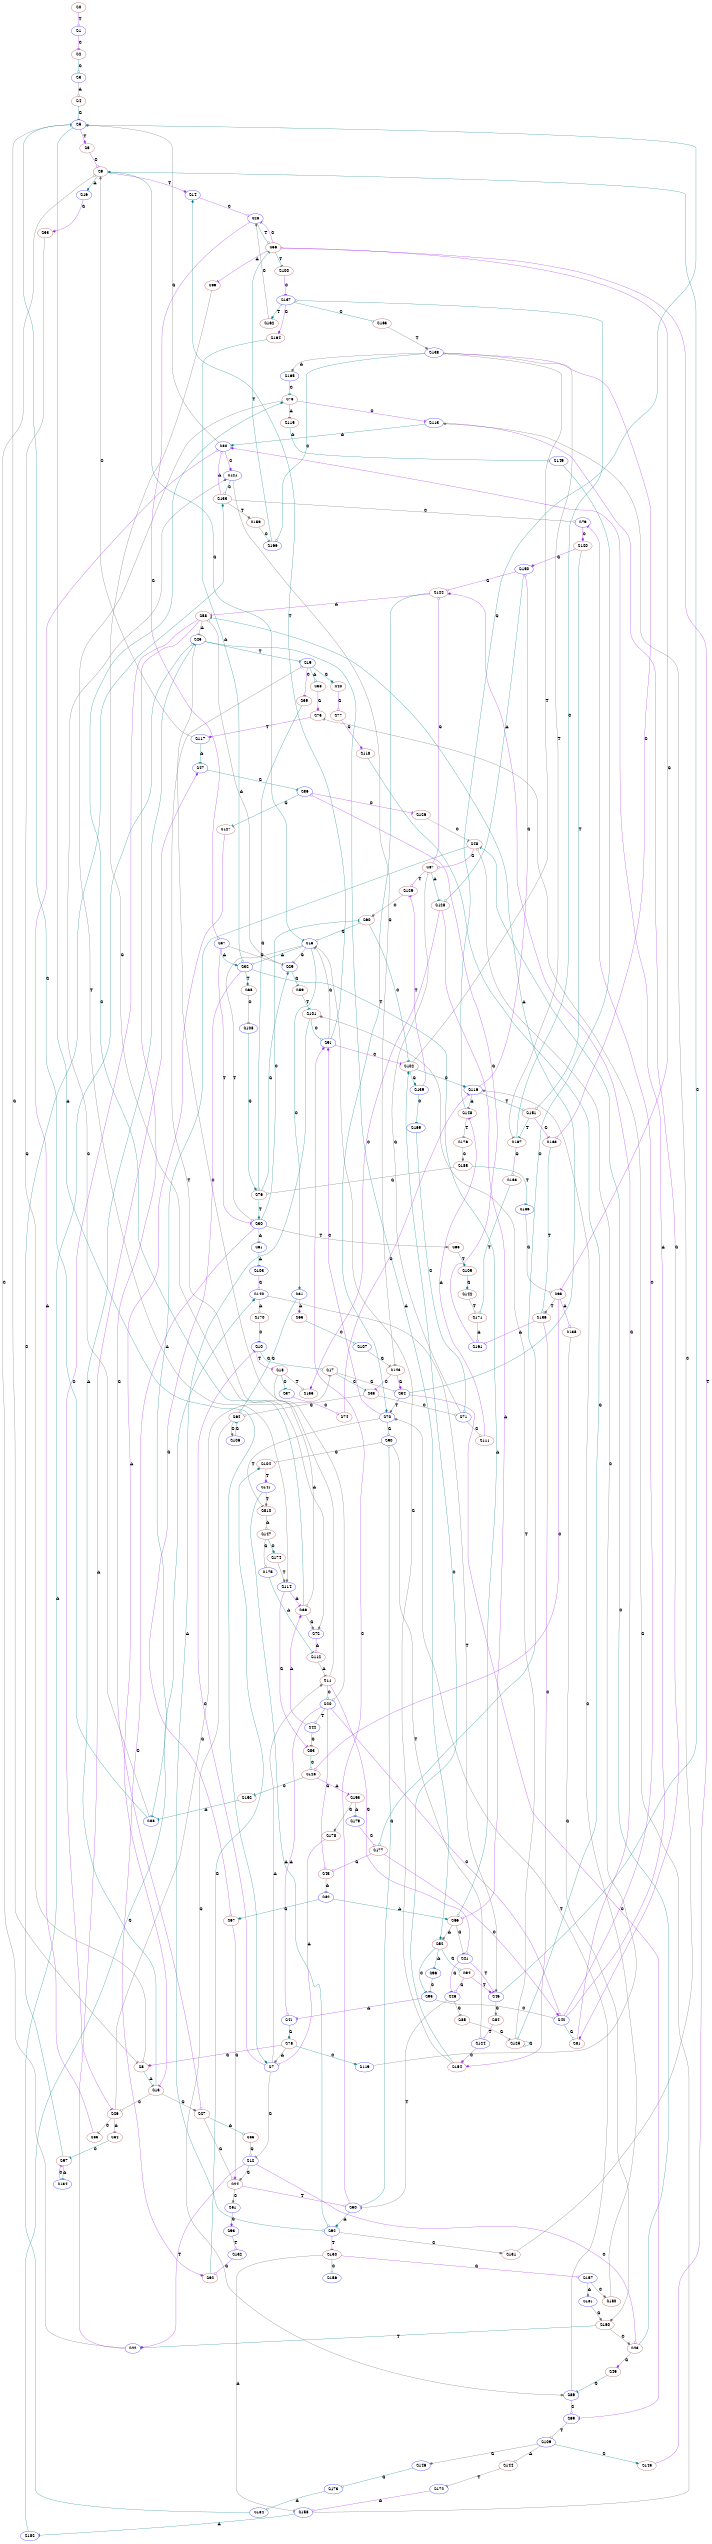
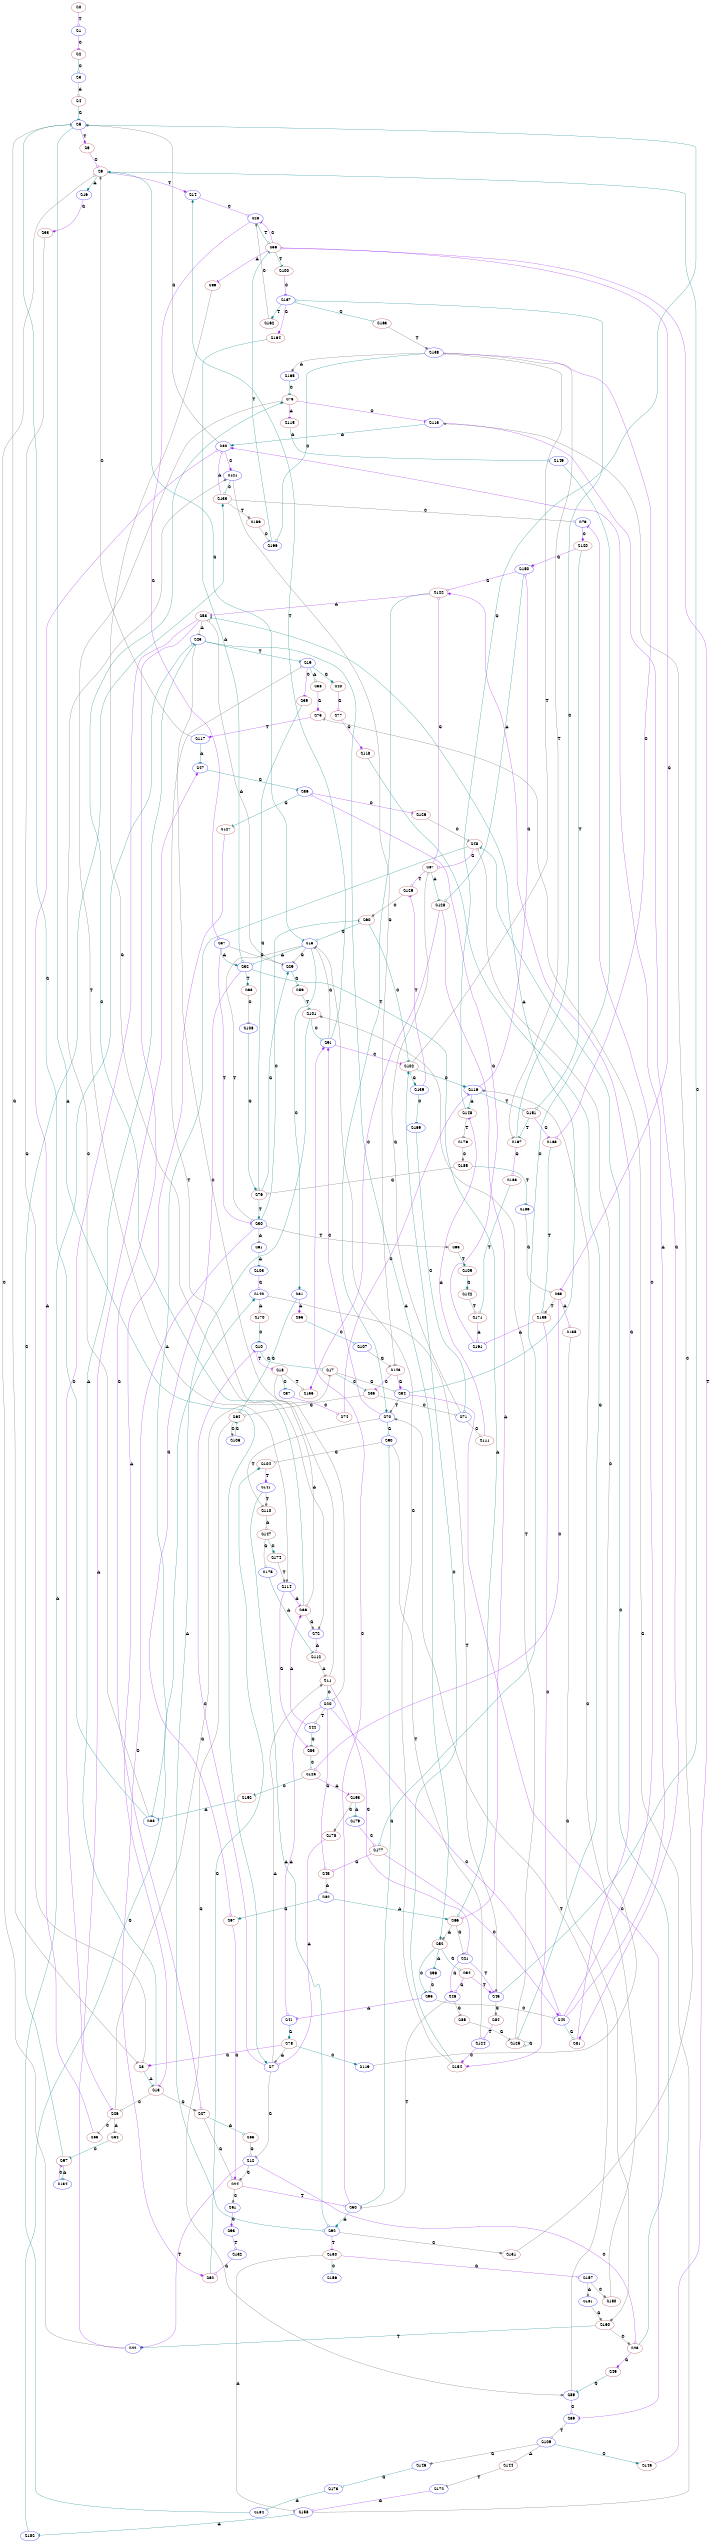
  strict digraph {
    node [color=brown]
    edge [arrowhead=odot color=teal]
    S1 [color=blue]
    S0
    S2
    S3 [color=blue]
    S4
    S5 [color=blue]
    S6
    S7 [color=blue]
    S8
    S9
    S10 [color=blue]
    S11
    S12 [color=blue]
    S13
    S14 [color=blue]
    S15 [color=blue]
    S16 [color=blue]
    S17
    S18
    S19 [color=blue]
    S20 [color=blue]
    S21 [color=blue]
    S22 [color=blue]
    S23
    S24
    S25 [color=blue]
    S26
    S27
    S28 [color=blue]
    S29 [color=blue]
    S30 [color=blue]
    S31 [color=blue]
    S32 [color=blue]
    S33
    S34 [color=blue]
    S35
    S36
    S37 [color=blue]
    S155
    S38
    S39
    S40
    S41 [color=blue]
    S42 [color=blue]
    S43
    S44 [color=blue]
    S45 [color=blue]
    S46 [color=blue]
    S47 [color=blue]
    S48
    S49
    S50 [color=blue]
    S51 [color=blue]
    S52
    S53
    S54
    S55
    S56
    S57 [color=blue]
    S58
    S59
    S60
    S61 [color=blue]
    S62
    S63
    S64
    S65
    S66
    S67
    S68
    S69 [color=blue]
    S70 [color=blue]
    S71 [color=blue]
    S72 [color=blue]
    S73
    S74
    S75
    S76
    S77
    S78
    S79 [color=blue]
    S80 [color=blue]
    S81
    S82 [color=blue]
    S83
    S84
    S85
    S86 [color=blue]
    S87
    S88 [color=blue]
    S89 [color=blue]
    S90 [color=blue]
    S91 [color=blue]
    S92 [color=blue]
    S93 [color=blue]
    S94
    S95 [color=blue]
    S96 [color=blue]
    S97
    S98
    S99
    S100
    S101
    S102
    S103 [color=blue]
    S104
    S105
    S106 [color=blue]
    S107 [color=blue]
    S108 [color=blue]
    S109 [color=blue]
-   S110 [label=S810]
+   S110
    S111
    S112
    S113 [color=blue]
    S114 [color=blue]
    S115
    S116 [color=blue]
    S117 [color=blue]
    S118
    S119 [color=blue]
    S120
    S121 [color=blue]
    S122
    S123
    S124 [color=blue]
    S125
    S126
    S127
    S128
    S129
    S130
    S131
    S132 [color=blue]
    S133
    S134 [color=blue]
    S135
    S136
    S137 [color=blue]
    S138 [color=blue]
    S139 [color=blue]
    S140 [color=blue]
    S141 [color=blue]
    S142
    S143
    S144
    S145
    S146 [color=blue]
    S147
    S148
    S149 [color=blue]
    S150 [color=blue]
    S151
    S152
    S153
    S154
    S156 [color=blue]
    S157 [color=blue]
    S158 [color=blue]
    S159
    S160
    S161 [color=blue]
    S162
    S163
    S164
    S165 [color=blue]
    S166 [color=blue]
    S167
    S168
    S169 [color=blue]
    S170
    S171
    S172 [color=blue]
    S173 [color=blue]
    S174
    S175 [color=blue]
    S176
    S177
    S178
    S179 [color=blue]
    S180
    S181 [color=blue]
    S182 [color=blue]
    S183
    S184 [color=blue]
    S185
    S186 [color=blue]
    S1 -> S2 [arrowhead=tee color=purple label=C]
    S0 -> S1 [color=purple label=T]
    S2 -> S3 [label=C]
    S3 -> S4 [color=gray40 label=A]
    S4 -> S5 [arrowhead=tee label=G]
    S5 -> S6 [arrowhead=diamond color=purple label=T]
    S5 -> S7 [arrowhead=diamond label=A]
    S5 -> S8 [arrowhead=tee color=gray40 label=G]
    S6 -> S9 [color=purple label=C]
    S7 -> S10 [arrowhead=tee color=purple label=C]
    S7 -> S11 [arrowhead=diamond color=gray40 label=A]
    S7 -> S12 [arrowhead=tee color=gray40 label=G]
    S8 -> S13 [arrowhead=tee label=A]
    S9 -> S14 [arrowhead=diamond color=purple label=T]
    S9 -> S15 [arrowhead=tee label=G]
    S9 -> S16 [arrowhead=diamond label=A]
    S10 -> S17 [label=G]
    S10 -> S18 [arrowhead=tee color=purple label=T]
    S11 -> S19 [color=gray40 label=T]
    S11 -> S20 [label=C]
    S11 -> S21 [color=purple label=G]
    S12 -> S22 [arrowhead=diamond color=purple label=T]
    S12 -> S23 [color=purple label=C]
    S12 -> S24 [arrowhead=diamond color=gray40 label=G]
    S13 -> S25 [arrowhead=tee label=A]
    S13 -> S26 [color=gray40 label=C]
    S13 -> S27 [arrowhead=diamond color=gray40 label=G]
    S14 -> S28 [color=purple label=C]
    S15 -> S29 [arrowhead=tee color=gray40 label=G]
    S15 -> S30 [color=gray40 label=T]
    S15 -> S31 [arrowhead=diamond label=C]
    S15 -> S32 [label=A]
    S16 -> S33 [arrowhead=diamond color=purple label=G]
    S17 -> S34 [color=gray40 label=G]
    S17 -> S35 [arrowhead=tee label=C]
    S18 -> S36 [color=gray40 label=A]
    S18 -> S37 [arrowhead=tee label=C]
    S18 -> S155 [color=gray40 label=T]
    S19 -> S38 [label=A]
    S19 -> S39 [arrowhead=tee color=purple label=C]
    S19 -> S40 [arrowhead=diamond label=G]
    S20 -> S41 [color=purple label=A]
    S20 -> S42 [color=purple label=C]
    S20 -> S43 [color=purple label=G]
    S20 -> S44 [color=gray40 label=T]
    S21 -> S45 [arrowhead=tee color=purple label=T]
    S21 -> S46 [arrowhead=tee color=purple label=G]
    S22 -> S9 [color=gray40 label=C]
    S22 -> S47 [arrowhead=diamond color=purple label=A]
    S23 -> S48 [arrowhead=tee label=C]
    S23 -> S49 [arrowhead=diamond color=purple label=G]
    S24 -> S50 [color=purple label=T]
    S24 -> S51 [arrowhead=diamond color=gray40 label=C]
    S25 -> S19 [arrowhead=tee label=T]
    S25 -> S20 [color=gray40 label=C]
    S25 -> S52 [arrowhead=diamond label=A]
    S26 -> S17 [arrowhead=tee color=gray40 label=G]
    S26 -> S53 [arrowhead=tee color=gray40 label=C]
    S26 -> S54 [arrowhead=tee color=gray40 label=A]
    S27 -> S24 [color=gray40 label=G]
    S27 -> S55 [label=A]
    S28 -> S56 [label=T]
    S28 -> S57 [color=purple label=G]
    S29 -> S58 [color=gray40 label=A]
    S29 -> S59 [arrowhead=tee label=G]
    S30 -> S60 [arrowhead=tee label=C]
    S30 -> S61 [arrowhead=tee color=gray40 label=A]
    S30 -> S62 [arrowhead=diamond color=purple label=G]
    S30 -> S63 [arrowhead=diamond color=gray40 label=T]
    S31 -> S64 [label=G]
    S31 -> S65 [arrowhead=diamond color=purple label=A]
    S32 -> S66 [label=A]
    S32 -> S67 [color=purple label=G]
    S32 -> S68 [arrowhead=diamond label=T]
    S33 -> S8 [color=gray40 label=G]
    S34 -> S58 [arrowhead=tee label=A]
    S34 -> S69 [arrowhead=tee color=purple label=C]
    S34 -> S70 [arrowhead=diamond color=gray40 label=T]
    S35 -> S64 [color=gray40 label=G]
    S35 -> S71 [color=gray40 label=C]
    S36 -> S72 [arrowhead=diamond color=gray40 label=G]
    S36 -> S73 [arrowhead=diamond label=C]
    S37 -> S74 [color=purple label=C]
    S38 -> S75 [arrowhead=diamond color=purple label=G]
    S39 -> S76 [label=G]
    S40 -> S77 [color=purple label=G]
    S41 -> S78 [arrowhead=diamond label=G]
    S42 -> S79 [arrowhead=tee color=purple label=C]
    S42 -> S80 [arrowhead=diamond color=purple label=A]
    S42 -> S81 [label=G]
    S43 -> S82 [arrowhead=tee color=gray40 label=A]
    S44 -> S36 [arrowhead=diamond color=purple label=A]
    S44 -> S83 [arrowhead=tee label=G]
    S45 -> S9 [arrowhead=diamond label=C]
    S45 -> S84 [arrowhead=diamond color=gray40 label=G]
    S46 -> S50 [arrowhead=tee color=gray40 label=T]
    S46 -> S85 [arrowhead=tee color=gray40 label=G]
    S47 -> S86 [arrowhead=tee label=G]
    S48 -> S87 [color=purple label=G]
    S48 -> S88 [arrowhead=tee label=A]
    S49 -> S89 [arrowhead=tee label=G]
    S50 -> S90 [label=G]
    S50 -> S91 [arrowhead=diamond color=purple label=C]
    S50 -> S92 [arrowhead=diamond label=A]
    S51 -> S93 [arrowhead=diamond color=purple label=G]
    S52 -> S94 [label=G]
    S52 -> S95 [arrowhead=tee label=C]
    S52 -> S96 [arrowhead=tee label=A]
    S53 -> S80 [color=purple label=A]
    S54 -> S97 [arrowhead=tee label=C]
    S55 -> S12 [color=gray40 label=G]
    S56 -> S28 [arrowhead=tee color=purple label=C]
    S56 -> S98 [arrowhead=tee color=purple label=G]
    S56 -> S99 [arrowhead=tee color=purple label=A]
    S56 -> S100 [arrowhead=tee label=T]
    S57 -> S29 [arrowhead=tee color=gray40 label=G]
    S57 -> S30 [arrowhead=tee color=purple label=T]
    S57 -> S32 [arrowhead=diamond label=A]
    S58 -> S25 [arrowhead=tee color=gray40 label=A]
    S58 -> S26 [arrowhead=tee color=purple label=C]
    S58 -> S27 [color=purple label=G]
    S59 -> S101 [arrowhead=tee label=T]
    S60 -> S15 [label=G]
    S60 -> S102 [arrowhead=tee label=C]
    S61 -> S103 [arrowhead=tee label=A]
    S62 -> S104 [arrowhead=diamond label=G]
    S63 -> S105 [arrowhead=diamond label=T]
    S64 -> S89 [arrowhead=diamond color=gray40 label=G]
    S64 -> S106 [arrowhead=diamond color=gray40 label=C]
    S65 -> S107 [label=C]
    S66 -> S21 [arrowhead=tee color=gray40 label=G]
    S66 -> S52 [arrowhead=diamond color=gray40 label=A]
    S67 -> S24 [arrowhead=diamond color=purple label=G]
    S68 -> S108 [arrowhead=tee color=gray40 label=C]
    S69 -> S109 [color=gray40 label=T]
    S70 -> S90 [label=G]
    S70 -> S91 [arrowhead=diamond color=purple label=C]
    S70 -> S110 [arrowhead=tee color=gray40 label=T]
    S71 -> S87 [color=gray40 label=G]
    S71 -> S111 [color=gray40 label=C]
    S72 -> S112 [color=purple label=A]
    S73 -> S113 [arrowhead=tee color=purple label=C]
    S73 -> S114 [arrowhead=diamond color=gray40 label=T]
    S73 -> S115 [arrowhead=tee color=purple label=A]
    S74 -> S116 [arrowhead=tee color=purple label=C]
    S75 -> S117 [arrowhead=diamond color=purple label=T]
    S76 -> S29 [arrowhead=diamond label=G]
    S76 -> S30 [arrowhead=diamond label=T]
    S77 -> S118 [arrowhead=diamond color=purple label=G]
    S78 -> S7 [arrowhead=diamond color=gray40 label=A]
    S78 -> S8 [arrowhead=diamond color=purple label=G]
    S78 -> S119 [arrowhead=diamond label=C]
    S79 -> S120 [arrowhead=diamond color=purple label=C]
    S80 -> S5 [arrowhead=diamond color=gray40 label=G]
    S80 -> S121 [arrowhead=diamond color=purple label=C]
    S81 -> S122 [arrowhead=diamond color=purple label=G]
    S82 -> S66 [arrowhead=diamond label=A]
    S82 -> S67 [arrowhead=diamond label=G]
    S83 -> S123 [label=C]
    S84 -> S124 [color=purple label=T]
    S85 -> S125 [arrowhead=tee color=gray40 label=G]
    S86 -> S126 [arrowhead=tee color=purple label=C]
    S86 -> S127 [arrowhead=tee label=G]
    S87 -> S122 [color=purple label=G]
    S87 -> S128 [arrowhead=tee label=A]
    S87 -> S129 [color=purple label=T]
    S88 -> S5 [arrowhead=tee label=G]
    S88 -> S121 [arrowhead=diamond color=gray40 label=C]
    S89 -> S69 [color=purple label=C]
    S89 -> S70 [arrowhead=diamond color=gray40 label=T]
    S90 -> S104 [color=gray40 label=G]
    S90 -> S124 [color=gray40 label=T]
    S91 -> S14 [arrowhead=diamond label=T]
    S91 -> S15 [arrowhead=tee color=gray40 label=G]
    S91 -> S102 [arrowhead=tee color=purple label=C]
    S92 -> S130 [arrowhead=tee color=purple label=T]
    S92 -> S131 [arrowhead=diamond color=gray40 label=C]
    S93 -> S132 [color=purple label=T]
    S94 -> S45 [arrowhead=diamond color=purple label=T]
    S94 -> S46 [color=purple label=G]
    S95 -> S41 [arrowhead=tee color=purple label=A]
    S95 -> S42 [color=gray40 label=C]
    S96 -> S95 [arrowhead=tee color=gray40 label=C]
    S97 -> S133 [arrowhead=diamond label=C]
    S97 -> S134 [arrowhead=tee label=A]
    S98 -> S123 [color=purple label=C]
    S98 -> S135 [color=purple label=A]
    S98 -> S136 [arrowhead=diamond color=gray40 label=T]
    S99 -> S72 [arrowhead=diamond color=gray40 label=G]
    S100 -> S137 [arrowhead=tee color=purple label=C]
    S101 -> S91 [label=C]
    S101 -> S92 [label=A]
    S102 -> S116 [arrowhead=diamond label=C]
    S102 -> S138 [color=gray40 label=T]
    S102 -> S139 [arrowhead=diamond label=G]
    S103 -> S140 [color=purple label=G]
    S104 -> S141 [arrowhead=diamond color=purple label=T]
    S105 -> S142 [arrowhead=diamond label=G]
    S106 -> S64 [arrowhead=tee label=G]
    S107 -> S143 [arrowhead=tee color=gray40 label=G]
    S108 -> S76 [arrowhead=diamond label=G]
    S109 -> S144 [color=gray40 label=A]
    S109 -> S145 [arrowhead=diamond label=C]
    S109 -> S146 [arrowhead=diamond color=gray40 label=G]
    S110 -> S147 [color=gray40 label=A]
    S111 -> S148 [arrowhead=tee color=purple label=A]
    S112 -> S11 [arrowhead=tee color=gray40 label=A]
    S113 -> S80 [arrowhead=diamond label=A]
    S113 -> S81 [arrowhead=diamond color=purple label=G]
    S114 -> S36 [arrowhead=tee color=purple label=A]
    S114 -> S83 [arrowhead=tee color=purple label=G]
    S115 -> S149 [label=A]
    S116 -> S148 [arrowhead=tee label=A]
    S116 -> S150 [color=purple label=G]
    S116 -> S151 [label=T]
    S117 -> S9 [arrowhead=diamond color=gray40 label=C]
    S117 -> S47 [arrowhead=tee label=A]
    S118 -> S125 [label=G]
    S119 -> S48 [color=gray40 label=C]
    S120 -> S150 [arrowhead=diamond color=purple label=G]
    S120 -> S151 [label=T]
    S121 -> S133 [label=C]
    S121 -> S143 [arrowhead=tee color=gray40 label=G]
    S122 -> S58 [arrowhead=tee color=purple label=A]
    S122 -> S70 [arrowhead=diamond label=T]
    S123 -> S152 [arrowhead=tee label=C]
    S123 -> S153 [arrowhead=tee color=purple label=A]
    S124 -> S154 [arrowhead=diamond color=purple label=C]
    S125 -> S101 [arrowhead=diamond color=gray40 label=T]
    S125 -> S125 [label=G]
    S126 -> S48 [arrowhead=tee color=gray40 label=C]
    S127 -> S13 [arrowhead=tee color=purple label=A]
    S128 -> S155 [arrowhead=diamond color=purple label=C]
    S128 -> S66 [color=purple label=A]
    S129 -> S60 [arrowhead=diamond color=gray40 label=C]
    S130 -> S156 [label=C]
    S130 -> S157 [color=purple label=G]
    S130 -> S158 [arrowhead=tee color=gray40 label=A]
    S131 -> S113 [arrowhead=diamond color=gray40 label=C]
    S132 -> S62 [color=purple label=G]
    S133 -> S79 [color=gray40 label=C]
    S133 -> S80 [color=purple label=A]
    S133 -> S159 [arrowhead=diamond color=gray40 label=T]
    S134 -> S97 [arrowhead=tee color=purple label=C]
    S135 -> S160 [arrowhead=diamond color=gray40 label=G]
    S136 -> S154 [arrowhead=diamond color=purple label=C]
    S136 -> S161 [color=purple label=A]
    S137 -> S162 [arrowhead=diamond label=T]
    S137 -> S163 [label=C]
    S137 -> S164 [arrowhead=diamond color=purple label=G]
    S138 -> S165 [arrowhead=diamond color=gray40 label=A]
    S138 -> S166 [label=C]
    S138 -> S167 [arrowhead=tee color=gray40 label=T]
    S138 -> S168 [color=purple label=G]
    S139 -> S129 [arrowhead=tee color=purple label=T]
    S139 -> S169 [arrowhead=tee label=C]
    S140 -> S45 [arrowhead=diamond color=gray40 label=T]
    S140 -> S170 [color=gray40 label=A]
    S141 -> S92 [label=A]
    S141 -> S110 [arrowhead=diamond color=gray40 label=T]
    S142 -> S171 [color=gray40 label=T]
    S143 -> S34 [arrowhead=diamond color=purple label=G]
    S143 -> S35 [arrowhead=tee color=purple label=C]
    S144 -> S172 [arrowhead=tee color=gray40 label=T]
    S145 -> S56 [color=purple label=T]
    S146 -> S173 [label=G]
    S147 -> S174 [arrowhead=diamond label=C]
    S147 -> S175 [color=gray40 label=G]
    S148 -> S5 [label=G]
    S148 -> S176 [arrowhead=tee color=gray40 label=T]
    S149 -> S177 [label=C]
    S150 -> S122 [color=purple label=G]
    S150 -> S128 [label=A]
    S151 -> S167 [arrowhead=tee label=T]
    S151 -> S168 [arrowhead=tee color=purple label=G]
    S152 -> S88 [arrowhead=tee label=A]
    S153 -> S178 [arrowhead=diamond color=gray40 label=G]
    S153 -> S179 [arrowhead=tee label=A]
    S154 -> S15 [arrowhead=tee color=gray40 label=G]
    S154 -> S102 [arrowhead=diamond label=C]
    S157 -> S180 [arrowhead=diamond color=gray40 label=C]
    S157 -> S181 [arrowhead=diamond color=gray40 label=A]
    S158 -> S75 [arrowhead=tee color=gray40 label=G]
    S158 -> S182 [arrowhead=tee label=A]
    S159 -> S166 [arrowhead=tee color=gray40 label=C]
    S160 -> S22 [arrowhead=tee label=T]
    S160 -> S23 [arrowhead=diamond color=gray40 label=C]
    S161 -> S86 [color=purple label=G]
    S162 -> S28 [arrowhead=diamond color=gray40 label=C]
    S163 -> S138 [arrowhead=diamond color=gray40 label=T]
    S164 -> S32 [label=A]
    S165 -> S73 [arrowhead=tee label=C]
    S166 -> S56 [arrowhead=tee label=T]
    S167 -> S137 [label=C]
    S167 -> S183 [color=purple label=G]
    S168 -> S136 [label=T]
    S169 -> S71 [label=C]
    S170 -> S10 [arrowhead=tee label=C]
    S171 -> S161 [color=purple label=A]
    S172 -> S158 [color=purple label=A]
    S173 -> S184 [label=A]
    S174 -> S114 [arrowhead=diamond color=gray40 label=T]
    S175 -> S112 [arrowhead=tee label=A]
    S176 -> S185 [arrowhead=diamond color=gray40 label=C]
    S177 -> S42 [arrowhead=diamond color=purple label=C]
    S177 -> S43 [color=purple label=G]
    S178 -> S7 [color=purple label=A]
    S179 -> S177 [color=purple label=C]
    S180 -> S116 [arrowhead=diamond color=gray40 label=C]
    S181 -> S160 [arrowhead=diamond color=gray40 label=G]
    S182 -> S140 [arrowhead=diamond label=G]
    S183 -> S171 [label=T]
    S184 -> S25 [label=A]
    S185 -> S76 [color=gray40 label=G]
    S185 -> S186 [arrowhead=tee label=T]
    S186 -> S98 [color=gray40 label=G]
  }
